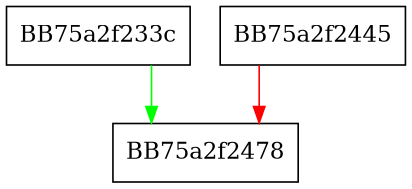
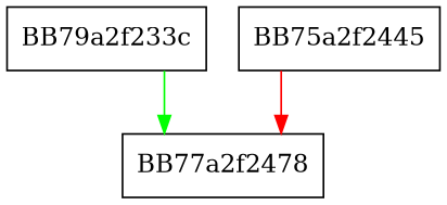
  digraph {
    splines=ortho
    node [shape=box]
-   BB75a2f233c
-   BB75a2f2478
+   BB75a2f233c [label=BB79a2f233c]
+   BB75a2f2478 [label=BB77a2f2478]
    BB75a2f2445
    BB75a2f233c -> BB75a2f2478 [color=green]
    BB75a2f2445 -> BB75a2f2478 [color=red]
  }
